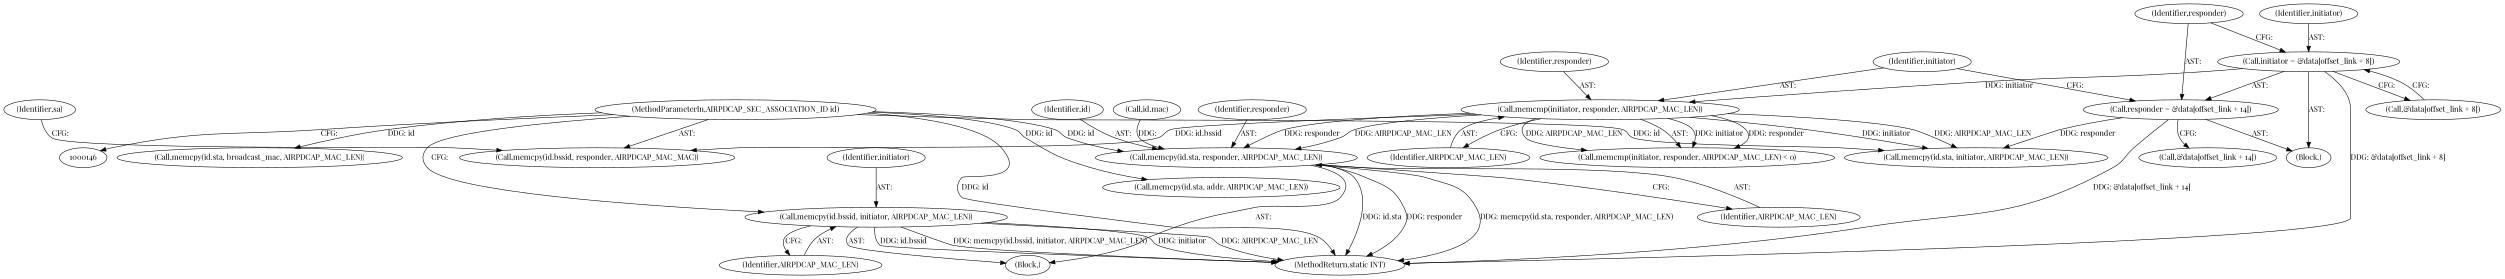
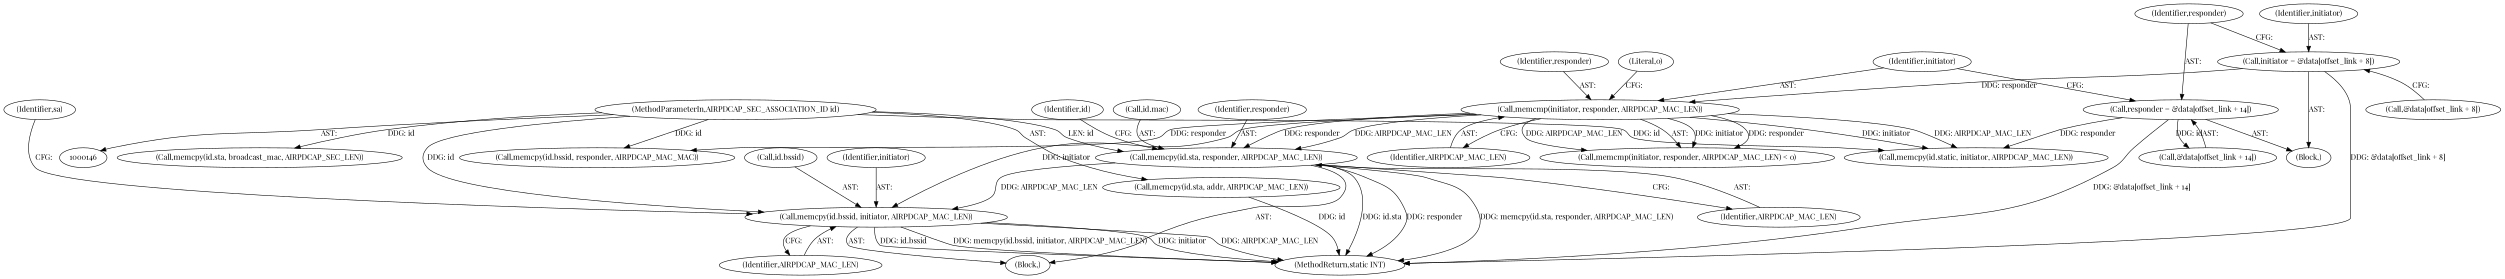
  digraph {
    fontname="Playfair Display"
    node [fontname="Playfair Display"]
    edge [fontname="Playfair Display"]
    n1 [label="(Call,memcpy(id.bssid, initiator, AIRPDCAP_MAC_LEN))"]
    n2 [label="(Block,)"]
    n3 [label="(Identifier,AIRPDCAP_MAC_LEN)"]
    n4 [label="(MethodReturn,static INT)"]
    n5 [label="(MethodParameterIn,AIRPDCAP_SEC_ASSOCIATION_ID id)"]
    n6 [label="(Call,memcpy(id.sta, responder, AIRPDCAP_MAC_LEN))"]
-   n7 [label="(Call,memcpy(id.sta, initiator, AIRPDCAP_MAC_LEN))"]
+   n7 [label="(Call,memcpy(id.static, initiator, AIRPDCAP_MAC_LEN))"]
    n8 [label="(Call,memcpy(id.bssid, responder, AIRPDCAP_MAC_MAC))"]
    n9 [label="(Call,memcpy(id.sta, addr, AIRPDCAP_MAC_LEN))"]
-   n10 [label="(Call,memcpy(id.sta, broadcast_mac, AIRPDCAP_MAC_LEN))"]
+   n10 [label="(Call,memcpy(id.sta, broadcast_mac, AIRPDCAP_SEC_LEN))"]
    1000146
    n12 [label="(Identifier,AIRPDCAP_MAC_LEN)"]
    n13 [label="(Call,memcmp(initiator, responder, AIRPDCAP_MAC_LEN))"]
    n14 [label="(Call,memcmp(initiator, responder, AIRPDCAP_MAC_LEN) < 0)"]
    n15 [label="(Identifier,AIRPDCAP_MAC_LEN)"]
    n16 [label="(Call,initiator = &data[offset_link + 8])"]
    n17 [label="(Call,&data[offset_link + 8])"]
    n18 [label="(Block,)"]
    n19 [label="(Call,responder = &data[offset_link + 14])"]
    n20 [label="(Call,&data[offset_link + 14])"]
    n21 [label="(Identifier,responder)"]
    n22 [label="(Identifier,initiator)"]
    n23 [label="(Identifier,initiator)"]
    n24 [label="(Identifier,sa)"]
    n25 [label="(Identifier,responder)"]
+   n26 [label="(Call,id.bssid)"]
    n27 [label="(Identifier,id)"]
+   n28 [label="(Literal,0)"]
    n29 [label="(Identifier,initiator)"]
    n30 [label="(Identifier,responder)"]
    n31 [label="(Call,id.mac)"]
    n1 -> n2 [label="AST: "]
    n1 -> n3 [label="CFG: "]
    n1 -> n4 [label="DDG: AIRPDCAP_MAC_LEN"]
    n1 -> n4 [label="DDG: id.bssid"]
    n1 -> n4 [label="DDG: memcpy(id.bssid, initiator, AIRPDCAP_MAC_LEN)"]
    n1 -> n4 [label="DDG: initiator"]
    n3 -> n1 [label="AST: "]
-   n5 -> n1 [label="CFG: "]
-   n5 -> n4 [label="DDG: id"]
-   n5 -> n6 [label="DDG: id"]
+   n5 -> n1 [label="DDG: id"]
+   n9 -> n4 [label="DDG: id"]
+   n5 -> n6 [label="LEN: id"]
    n5 -> n7 [label="DDG: id"]
-   n5 -> n8 [label="AST: "]
-   n5 -> n9 [label="DDG: id"]
+   n5 -> n8 [label="DDG: id"]
+   n5 -> n9 [label="AST: "]
    n5 -> n10 [label="DDG: id"]
-   n5 -> 1000146 [label="CFG: "]
+   n5 -> 1000146 [label="AST: "]
+   n6 -> n1 [label="DDG: AIRPDCAP_MAC_LEN"]
    n6 -> n2 [label="AST: "]
    n6 -> n4 [label="DDG: memcpy(id.sta, responder, AIRPDCAP_MAC_LEN)"]
    n6 -> n4 [label="DDG: id.sta"]
    n6 -> n4 [label="DDG: responder"]
    n6 -> n12 [label="CFG: "]
    n12 -> n6 [label="AST: "]
+   n13 -> n1 [label="DDG: initiator"]
    n13 -> n6 [label="DDG: responder"]
    n13 -> n6 [label="DDG: AIRPDCAP_MAC_LEN"]
    n13 -> n7 [label="DDG: initiator"]
    n13 -> n7 [label="DDG: AIRPDCAP_MAC_LEN"]
-   n13 -> n8 [label="DDG: id.bssid"]
+   n13 -> n8 [label="DDG: responder"]
    n13 -> n14 [label="AST: "]
    n13 -> n14 [label="DDG: initiator"]
    n13 -> n14 [label="DDG: responder"]
    n13 -> n14 [label="DDG: AIRPDCAP_MAC_LEN"]
    n13 -> n15 [label="CFG: "]
    n15 -> n13 [label="AST: "]
    n16 -> n4 [label="DDG: &data[offset_link + 8]"]
-   n16 -> n13 [label="DDG: initiator"]
-   n16 -> n17 [label="CFG: "]
+   n16 -> n13 [label="DDG: responder"]
    n16 -> n18 [label="AST: "]
    n17 -> n16 [label="CFG: "]
    n19 -> n4 [label="DDG: &data[offset_link + 14]"]
    n19 -> n7 [label="DDG: responder"]
    n19 -> n18 [label="AST: "]
-   n19 -> n20 [label="CFG: "]
-   n16 -> n19 [label="AST: "]
+   n19 -> n20 [label="DDG: id"]
+   n20 -> n19 [label="AST: "]
    n21 -> n16 [label="CFG: "]
    n21 -> n19 [label="AST: "]
    n22 -> n16 [label="AST: "]
    n23 -> n13 [label="AST: "]
    n23 -> n19 [label="CFG: "]
-   n24 -> n8 [label="CFG: "]
+   n24 -> n1 [label="CFG: "]
    n25 -> n6 [label="AST: "]
-   n27 -> n6 [label="AST: "]
+   n26 -> n1 [label="AST: "]
+   n27 -> n6 [label="CFG: "]
+   n28 -> n13 [label="CFG: "]
    n29 -> n1 [label="AST: "]
    n30 -> n13 [label="AST: "]
-   n31 -> n6 [label="DDG: "]
+   n31 -> n6 [label="AST: "]
  }
